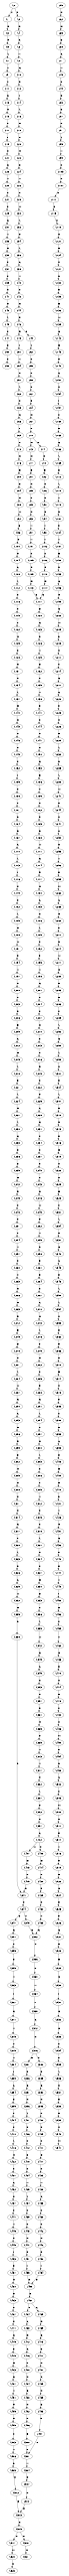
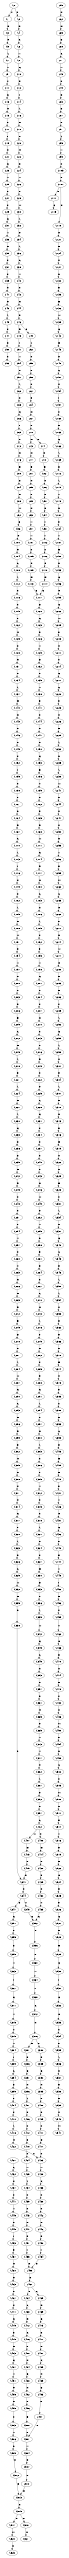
  strict digraph {
    S0
    S1
    S2
    S3
    S4
    S5
    S6
    S7
    S8
    S9
    S10
    S11
    S12
    S13
    S14
    S15
    S16
    S17
    S18
    S19
    S20
    S21
    S22
    S23
    S24
    S25
    S26
    S27
    S28
    S29
    S30
    S31
    S32
    S33
    S34
    S35
    S36
    S37
    S38
    S39
    S40
    S41
    S42
    S43
    S44
    S45
    S46
    S47
    S48
    S49
    S50
    S51
    S52
    S53
    S54
    S55
    S57
    S58
    S60
    S61
    S59
    S62
    S63
    S64
    S65
    S66
    S67
    S68
    S69
    S70
    S71
    S72
    S73
    S74
    S75
    S76
    S77
    S78
    S79
    S80
    S81
    S82
    S83
    S84
    S85
    S86
    S87
    S88
    S89
    S90
    S91
    S92
    S93
    S94
    S95
    S96
    S97
    S98
    S99
    S100
    S101
    S102
    S103
    S104
    S105
    S106
    S107
    S108
    S109
    S110
    S111
    S112
    S113
    S114
    S115
    S116
    S117
    S118
    S119
    S120
    S121
    S122
    S123
    S124
    S125
    S126
    S127
    S128
    S129
    S130
    S131
    S132
    S133
    S134
    S135
    S136
    S137
    S138
    S139
    S140
    S141
    S142
    S143
    S144
    S145
    S146
    S147
    S148
    S149
    S150
    S151
    S152
    S153
    S154
    S155
    S156
    S157
    S158
    S159
    S160
    S161
    S162
    S163
    S164
    S165
    S166
    S167
    S168
    S169
    S170
    S171
    S172
    S173
    S174
    S175
    S176
    S177
    S178
    S179
    S180
    S181
    S182
    S183
    S184
    S185
    S186
    S187
    S188
    S189
    S190
    S191
    S192
    S193
    S194
    S195
    S196
    S197
    S198
    S199
    S200
    S201
    S202
    S203
    S204
    S205
    S206
    S207
    S208
    S209
    S210
    S211
    S212
    S213
    S214
    S215
    S216
    S217
    S218
    S219
    S220
    S221
    S222
    S223
    S224
    S225
    S226
    S227
    S228
    S229
    S230
    S231
    S232
    S233
    S234
    S235
    S236
    S237
    S238
    S239
    S240
    S241
    S242
    S243
    S244
    S245
    S246
    S247
    S248
    S249
    S250
    S251
    S252
    S253
    S254
    S255
    S256
    S257
    S258
    S259
    S260
    S261
    S262
    S263
    S264
    S265
    S266
    S267
    S268
    S269
    S270
    S271
    S272
    S273
    S274
    S275
    S276
    S277
    S278
    S279
    S280
    S281
    S282
    S283
    S284
    S285
    S286
    S287
    S288
    S289
    S290
    S291
    S292
    S293
    S294
    S295
    S296
    S297
    S298
    S299
    S300
    S301
    S302
    S303
    S304
    S305
    S306
    S307
    S308
    S309
    S310
    S311
    S312
    S313
    S314
    S315
    S316
    S317
    S318
    S319
    S320
    S321
    S322
    S323
    S324
    S325
    S326
    S327
    S328
    S329
    S330
    S331
    S332
    S333
    S334
    S335
    S336
    S337
    S338
    S339
    S340
    S341
    S342
    S343
    S344
    S345
    S346
    S347
    S348
    S349
    S350
    S351
    S352
    S353
    S354
    S355
    S356
    S357
    S358
    S359
    S360
    S361
    S362
    S363
    S364
    S365
    S366
    S367
    S368
    S369
    S370
    S371
    S372
    S373
    S374
    S375
    S376
    S377
    S378
    S379
    S380
    S381
    S382
    S383
    S384
    S385
    S386
    S387
    S388
    S389
    S390
    S391
    S392
    S393
    S394
    S395
    S396
    S397
    S398
    S399
    S400
    S401
    S402
    S403
    S404
    S405
    S406
    S407
    S408
    S409
    S410
    S411
    S412
    S413
    S414
    S415
    S416
    S417
    S418
    S419
    S420
    S421
    S422
    S423
    S424
    S425
    S426
    S427
    S428
    S429
    S430
    S431
    S432
    S433
    S434
    S435
    S436
    S437
    S438
    S439
    S440
    S441
    S442
    S443
    S444
    S445
    S446
    S447
    S448
    S449
    S450
    S451
    S452
    S453
    S454
    S455
    S456
    S457
    S458
    S459
    S460
    S461
    S462
    S463
    S464
    S465
    S466
    S467
    S468
    S469
    S470
    S471
    S472
    S473
    S474
    S475
    S476
    S477
    S478
    S479
    S480
    S481
    S482
    S483
    S484
    S485
    S486
    S487
    S488
    S489
    S490
    S491
    S492
    S493
    S494
    S495
    S496
    S497
    S498
    S499
    S500
    S501
    S502
    S503
    S504
    S505
    S506
    S507
    S508
    S509
    S510
    S511
    S512
    S513
    S514
    S515
    S516
    S517
    S518
    S519
    S520
    S521
    S522
    S523
    S524
    S525
    S526
    S527
    S528
    S529
    S530
    S531
    S532
    S533
    S534
    S535
    S536
    S537
    S538
    S539
    S540
    S541
    S0 -> S1 [label=Y]
    S0 -> S2 [label=L]
    S1 -> S3 [label=R]
    S2 -> S4 [label=R]
    S3 -> S5 [label=D]
    S4 -> S6 [label=G]
    S5 -> S7 [label=S]
    S6 -> S8 [label=V]
    S7 -> S9 [label=V]
    S8 -> S10 [label=G]
    S9 -> S11 [label=Y]
    S10 -> S12 [label=F]
    S11 -> S13 [label=G]
    S12 -> S14 [label=I]
    S13 -> S15 [label=M]
    S14 -> S16 [label=S]
    S15 -> S17 [label=L]
    S16 -> S18 [label=Q]
    S17 -> S19 [label=I]
    S18 -> S20 [label=F]
    S19 -> S21 [label=A]
    S20 -> S22 [label=M]
    S21 -> S23 [label=G]
    S22 -> S24 [label=D]
    S23 -> S25 [label=V]
    S24 -> S26 [label=V]
    S25 -> S27 [label=L]
    S26 -> S28 [label=L]
    S27 -> S29 [label=L]
    S28 -> S30 [label=W]
    S29 -> S31 [label=G]
    S30 -> S32 [label=S]
    S31 -> S33 [label=V]
    S32 -> S34 [label=D]
    S33 -> S35 [label=N]
    S34 -> S36 [label=S]
    S35 -> S37 [label=L]
    S36 -> S38 [label=C]
    S37 -> S39 [label=L]
    S38 -> S40 [label=V]
    S39 -> S41 [label=A]
    S40 -> S42 [label=L]
    S41 -> S43 [label=Q]
    S42 -> S44 [label=N]
    S43 -> S45 [label=S]
    S44 -> S46 [label=F]
    S45 -> S47 [label=L]
    S46 -> S48 [label=E]
    S46 -> S49 [label=Q]
    S47 -> S50 [label=D]
    S48 -> S51 [label=I]
    S49 -> S52 [label=S]
    S50 -> S53 [label=L]
    S51 -> S54 [label=V]
    S52 -> S55 [label=L]
    S54 -> S57 [label=F]
    S55 -> S58 [label=L]
    S57 -> S60 [label=S]
    S58 -> S61 [label=L]
    S60 -> S63 [label=T]
    S61 -> S64 [label=P]
    S59 -> S62 [label=A]
    S62 -> S65 [label=N]
    S63 -> S66 [label=G]
    S64 -> S67 [label=N]
    S65 -> S68 [label=E]
    S66 -> S69 [label=I]
    S67 -> S70 [label=F]
    S68 -> S71 [label=C]
    S69 -> S72 [label=T]
    S70 -> S73 [label=H]
    S70 -> S74 [label=R]
    S71 -> S75 [label=V]
    S72 -> S76 [label=N]
    S73 -> S77 [label=K]
    S74 -> S78 [label=K]
    S75 -> S79 [label=L]
    S76 -> S80 [label=E]
    S77 -> S81 [label=E]
    S78 -> S82 [label=E]
    S79 -> S83 [label=D]
    S80 -> S84 [label=F]
    S81 -> S85 [label=A]
    S82 -> S86 [label=A]
    S83 -> S87 [label=F]
    S84 -> S88 [label=E]
    S85 -> S89 [label=L]
    S86 -> S90 [label=L]
    S87 -> S91 [label=E]
    S88 -> S92 [label=W]
    S89 -> S93 [label=A]
    S90 -> S94 [label=P]
    S91 -> S95 [label=S]
    S92 -> S96 [label=G]
    S93 -> S97 [label=V]
    S94 -> S98 [label=V]
    S95 -> S99 [label=V]
    S96 -> S100 [label=D]
    S97 -> S101 [label=V]
    S98 -> S102 [label=V]
    S99 -> S103 [label=L]
    S100 -> S104 [label=Q]
    S101 -> S105 [label=L]
    S102 -> S106 [label=L]
    S103 -> S107 [label=T]
    S104 -> S108 [label=C]
    S105 -> S109 [label=Q]
    S106 -> S110 [label=Q]
    S107 -> S111 [label=L]
    S108 -> S112 [label=S]
    S109 -> S113 [label=H]
    S110 -> S114 [label=H]
    S111 -> S115 [label=G]
    S112 -> S116 [label=T]
    S113 -> S117 [label=G]
    S114 -> S117 [label=G]
-   S115 -> S118 [label=T]
+   S107 -> S118 [label=T]
    S116 -> S119 [label=L]
    S117 -> S120 [label=E]
    S118 -> S121 [label=K]
    S119 -> S122 [label=P]
    S120 -> S123 [label=G]
    S121 -> S124 [label=E]
    S122 -> S125 [label=M]
    S123 -> S126 [label=R]
    S124 -> S127 [label=T]
    S125 -> S128 [label=T]
    S126 -> S129 [label=V]
    S127 -> S130 [label=D]
    S128 -> S131 [label=N]
    S129 -> S132 [label=E]
    S130 -> S133 [label=F]
    S131 -> S134 [label=D]
    S132 -> S135 [label=T]
    S133 -> S136 [label=E]
    S134 -> S137 [label=S]
    S135 -> S138 [label=V]
    S136 -> S139 [label=W]
    S137 -> S140 [label=H]
    S138 -> S141 [label=F]
    S139 -> S142 [label=G]
    S140 -> S143 [label=N]
    S141 -> S144 [label=T]
    S142 -> S145 [label=H]
    S143 -> S146 [label=R]
    S144 -> S147 [label=R]
    S145 -> S148 [label=D]
    S146 -> S149 [label=F]
    S147 -> S150 [label=R]
    S148 -> S151 [label=C]
    S149 -> S152 [label=L]
    S150 -> S153 [label=G]
    S151 -> S154 [label=A]
    S152 -> S155 [label=I]
    S153 -> S156 [label=E]
    S154 -> S157 [label=I]
    S155 -> S158 [label=L]
    S156 -> S159 [label=Y]
    S157 -> S160 [label=L]
    S158 -> S161 [label=P]
    S159 -> S162 [label=D]
    S160 -> S163 [label=R]
    S161 -> S164 [label=D]
    S162 -> S165 [label=F]
    S163 -> S166 [label=G]
    S164 -> S167 [label=E]
    S165 -> S168 [label=E]
    S166 -> S169 [label=S]
    S167 -> S170 [label=C]
    S168 -> S171 [label=W]
    S169 -> S172 [label=F]
    S170 -> S173 [label=S]
    S171 -> S174 [label=G]
    S172 -> S175 [label=S]
    S173 -> S176 [label=I]
    S174 -> S177 [label=E]
    S175 -> S178 [label=V]
    S176 -> S179 [label=A]
    S177 -> S180 [label=K]
    S178 -> S181 [label=N]
    S179 -> S182 [label=T]
    S180 -> S183 [label=C]
    S181 -> S184 [label=P]
    S182 -> S185 [label=S]
    S183 -> S186 [label=A]
    S184 -> S187 [label=V]
    S185 -> S188 [label=N]
    S186 -> S189 [label=S]
    S187 -> S190 [label=E]
    S188 -> S191 [label=W]
    S189 -> S192 [label=L]
    S190 -> S193 [label=D]
    S191 -> S194 [label=D]
    S192 -> S195 [label=P]
    S193 -> S196 [label=G]
    S194 -> S197 [label=V]
    S195 -> S198 [label=V]
    S196 -> S199 [label=Q]
    S197 -> S200 [label=A]
    S198 -> S201 [label=G]
    S199 -> S202 [label=G]
    S200 -> S203 [label=Y]
    S201 -> S204 [label=T]
    S202 -> S205 [label=W]
    S203 -> S206 [label=R]
    S204 -> S207 [label=L]
    S205 -> S208 [label=P]
    S206 -> S209 [label=E]
    S207 -> S210 [label=N]
    S208 -> S211 [label=A]
    S209 -> S212 [label=C]
    S210 -> S213 [label=L]
    S211 -> S214 [label=L]
    S212 -> S215 [label=H]
    S213 -> S216 [label=T]
    S214 -> S217 [label=G]
    S215 -> S218 [label=S]
    S216 -> S219 [label=E]
    S217 -> S220 [label=C]
    S218 -> S221 [label=F]
    S219 -> S222 [label=T]
    S220 -> S223 [label=P]
    S221 -> S224 [label=S]
    S222 -> S225 [label=D]
    S223 -> S226 [label=A]
    S224 -> S227 [label=K]
    S225 -> S228 [label=C]
    S226 -> S229 [label=N]
    S227 -> S230 [label=S]
    S228 -> S231 [label=G]
    S229 -> S232 [label=S]
    S230 -> S233 [label=G]
    S231 -> S234 [label=L]
    S232 -> S235 [label=D]
    S233 -> S236 [label=D]
    S234 -> S237 [label=T]
    S235 -> S238 [label=S]
    S236 -> S239 [label=F]
    S237 -> S240 [label=T]
    S238 -> S241 [label=W]
    S239 -> S242 [label=H]
    S240 -> S243 [label=T]
    S241 -> S244 [label=T]
    S242 -> S245 [label=E]
    S243 -> S246 [label=N]
    S244 -> S247 [label=T]
    S245 -> S248 [label=L]
    S246 -> S249 [label=W]
    S247 -> S250 [label=T]
    S248 -> S251 [label=L]
    S249 -> S252 [label=D]
    S250 -> S253 [label=N]
    S251 -> S254 [label=P]
    S252 -> S255 [label=V]
    S253 -> S256 [label=V]
    S254 -> S257 [label=V]
    S255 -> S258 [label=D]
    S256 -> S259 [label=R]
    S257 -> S260 [label=T]
    S258 -> S261 [label=F]
    S259 -> S262 [label=M]
    S260 -> S263 [label=Y]
    S261 -> S264 [label=R]
    S262 -> S265 [label=C]
    S263 -> S266 [label=N]
    S264 -> S267 [label=T]
    S265 -> S268 [label=Q]
    S266 -> S269 [label=K]
    S267 -> S270 [label=C]
    S268 -> S271 [label=L]
    S269 -> S272 [label=E]
    S270 -> S273 [label=K]
    S271 -> S274 [label=N]
    S272 -> S275 [label=E]
    S273 -> S276 [label=S]
    S274 -> S277 [label=W]
    S275 -> S278 [label=E]
    S276 -> S279 [label=P]
    S277 -> S280 [label=Q]
    S278 -> S281 [label=R]
    S279 -> S282 [label=Q]
    S280 -> S283 [label=D]
    S281 -> S284 [label=S]
    S282 -> S285 [label=L]
    S283 -> S286 [label=E]
    S284 -> S287 [label=W]
    S285 -> S288 [label=R]
    S286 -> S289 [label=L]
    S287 -> S290 [label=G]
    S288 -> S291 [label=G]
    S289 -> S292 [label=S]
    S290 -> S293 [label=C]
    S291 -> S294 [label=S]
    S292 -> S295 [label=G]
    S293 -> S296 [label=K]
    S294 -> S297 [label=T]
    S295 -> S298 [label=S]
    S296 -> S299 [label=E]
    S297 -> S300 [label=N]
    S298 -> S301 [label=A]
    S299 -> S302 [label=R]
    S300 -> S303 [label=S]
    S301 -> S304 [label=R]
    S302 -> S305 [label=M]
    S303 -> S306 [label=L]
    S304 -> S307 [label=S]
    S305 -> S308 [label=E]
    S306 -> S309 [label=P]
    S307 -> S310 [label=R]
    S308 -> S311 [label=A]
    S309 -> S312 [label=V]
    S310 -> S313 [label=N]
    S311 -> S314 [label=A]
    S312 -> S315 [label=T]
    S313 -> S316 [label=R]
    S314 -> S317 [label=G]
    S315 -> S318 [label=L]
    S316 -> S319 [label=H]
    S317 -> S320 [label=P]
    S318 -> S321 [label=S]
    S319 -> S322 [label=A]
    S320 -> S323 [label=S]
    S321 -> S324 [label=R]
    S322 -> S325 [label=A]
    S323 -> S326 [label=R]
    S324 -> S327 [label=T]
    S325 -> S328 [label=E]
    S326 -> S329 [label=C]
    S327 -> S330 [label=H]
    S328 -> S331 [label=L]
    S329 -> S332 [label=W]
    S330 -> S333 [label=E]
    S331 -> S334 [label=S]
    S332 -> S335 [label=H]
    S333 -> S336 [label=L]
    S334 -> S337 [label=A]
    S335 -> S338 [label=D]
    S336 -> S339 [label=S]
    S337 -> S340 [label=G]
    S338 -> S341 [label=P]
    S339 -> S342 [label=W]
    S340 -> S343 [label=C]
    S341 -> S344 [label=T]
    S342 -> S345 [label=G]
    S343 -> S346 [label=R]
    S344 -> S347 [label=F]
    S344 -> S348 [label=Y]
    S345 -> S349 [label=C]
    S346 -> S350 [label=S]
    S347 -> S351 [label=G]
    S348 -> S352 [label=G]
    S349 -> S353 [label=A]
    S350 -> S354 [label=S]
    S351 -> S355 [label=L]
    S352 -> S356 [label=Q]
    S353 -> S357 [label=R]
    S354 -> S358 [label=T]
    S355 -> S359 [label=F]
    S356 -> S360 [label=F]
    S357 -> S361 [label=R]
    S358 -> S362 [label=R]
    S359 -> S363 [label=V]
    S360 -> S364 [label=V]
    S361 -> S365 [label=M]
    S362 -> S366 [label=R]
    S363 -> S367 [label=I]
    S364 -> S368 [label=I]
    S365 -> S369 [label=D]
    S366 -> S370 [label=T]
    S367 -> S371 [label=G]
    S368 -> S372 [label=G]
    S369 -> S373 [label=V]
    S370 -> S374 [label=E]
    S371 -> S375 [label=V]
    S372 -> S376 [label=A]
    S373 -> S377 [label=V]
    S374 -> S378 [label=T]
    S375 -> S379 [label=Y]
    S376 -> S380 [label=L]
    S376 -> S381 [label=F]
    S377 -> S382 [label=A]
    S378 -> S383 [label=P]
    S379 -> S384 [label=V]
    S380 -> S385 [label=F]
    S381 -> S386 [label=F]
    S382 -> S387 [label=S]
    S383 -> S388 [label=L]
    S384 -> S389 [label=I]
    S385 -> S390 [label=G]
    S386 -> S391 [label=G]
    S387 -> S392 [label=D]
    S388 -> S393 [label=R]
    S389 -> S394 [label=C]
    S390 -> S395 [label=A]
    S391 -> S396 [label=A]
    S392 -> S397 [label=R]
    S393 -> S398 [label=C]
    S394 -> S399 [label=F]
    S395 -> S400 [label=F]
    S396 -> S401 [label=S]
    S397 -> S402 [label=C]
    S398 -> S403 [label=R]
    S399 -> S404 [label=P]
    S400 -> S405 [label=T]
    S401 -> S406 [label=T]
    S402 -> S407 [label=W]
    S402 -> S408 [label=L]
    S403 -> S409 [label=H]
    S404 -> S410 [label=L]
    S405 -> S411 [label=L]
    S406 -> S412 [label=L]
    S407 -> S413 [label=H]
    S408 -> S414 [label=H]
    S409 -> S415 [label=E]
    S410 -> S416 [label=S]
    S411 -> S417 [label=Q]
    S412 -> S418 [label=P]
    S413 -> S419 [label=D]
    S414 -> S420 [label=D]
    S415 -> S421 [label=P]
    S416 -> S422 [label=M]
    S417 -> S423 [label=L]
    S418 -> S424 [label=L]
    S419 -> S341 [label=P]
    S420 -> S425 [label=P]
    S421 -> S426 [label=V]
-   S422 -> S427 [label=L]
+   S422 -> S423 [label=L]
    S423 -> S428 [label=V]
    S424 -> S429 [label=V]
    S425 -> S430 [label=T]
    S426 -> S431 [label=Q]
    S427 -> S432 [label=C]
    S428 -> S433 [label=G]
    S429 -> S434 [label=S]
    S430 -> S435 [label=Y]
    S431 -> S436 [label=G]
    S432 -> S437 [label=A]
    S433 -> S438 [label=L]
    S434 -> S439 [label=L]
    S435 -> S352 [label=G]
    S436 -> S440 [label=L]
    S437 -> S441 [label=L]
    S438 -> S442 [label=L]
    S439 -> S443 [label=L]
    S440 -> S444 [label=F]
    S441 -> S445 [label=V]
    S442 -> S446 [label=A]
    S443 -> S447 [label=A]
    S444 -> S448 [label=V]
    S445 -> S449 [label=F]
    S446 -> S450 [label=F]
    S447 -> S451 [label=F]
    S448 -> S452 [label=I]
    S449 -> S453 [label=I]
    S450 -> S454 [label=I]
    S451 -> S455 [label=I]
    S452 -> S456 [label=N]
    S453 -> S457 [label=R]
    S454 -> S458 [label=R]
    S455 -> S458 [label=R]
    S456 -> S459 [label=L]
    S457 -> S460 [label=K]
    S458 -> S461 [label=K]
    S459 -> S462 [label=Y]
    S460 -> S463 [label=Q]
    S461 -> S464 [label=Q]
    S461 -> S465 [label=C]
    S462 -> S466 [label=Q]
    S463 -> S467 [label=F]
    S464 -> S468 [label=C]
    S465 -> S469 [label=R]
    S466 -> S470 [label=F]
    S467 -> S471 [label=A]
    S468 -> S472 [label=R]
    S469 -> S473 [label=G]
    S470 -> S474 [label=A]
    S471 -> S475 [label=G]
    S472 -> S476 [label=G]
    S473 -> S477 [label=F]
    S474 -> S478 [label=F]
    S475 -> S479 [label=F]
    S476 -> S480 [label=L]
    S477 -> S481 [label=A]
    S478 -> S482 [label=L]
    S479 -> S483 [label=K]
    S480 -> S484 [label=A]
    S481 -> S485 [label=G]
    S482 -> S486 [label=T]
    S483 -> S487 [label=G]
    S484 -> S488 [label=G]
    S485 -> S489 [label=A]
    S486 -> S490 [label=M]
    S487 -> S491 [label=V]
    S488 -> S492 [label=A]
    S489 -> S493 [label=E]
    S490 -> S494 [label=P]
    S491 -> S495 [label=Q]
    S492 -> S496 [label=E]
    S493 -> S497 [label=E]
    S494 -> S498 [label=D]
    S495 -> S499 [label=E]
    S496 -> S500 [label=E]
    S497 -> S501 [label=L]
    S498 -> S502 [label=C]
    S499 -> S503 [label=L]
    S500 -> S501 [label=L]
    S501 -> S504 [label=V]
    S502 -> S505 [label=L]
    S503 -> S506 [label=V]
    S504 -> S507 [label=D]
    S505 -> S508 [label=M]
    S506 -> S509 [label=D]
    S507 -> S510 [label=D]
    S508 -> S511 [label=A]
    S509 -> S512 [label=D]
    S510 -> S513 [label=F]
    S511 -> S514 [label=F]
    S512 -> S513 [label=F]
    S513 -> S515 [label=T]
    S514 -> S516 [label=V]
    S515 -> S517 [label=T]
    S515 -> S518 [label=A]
    S516 -> S519 [label=R]
    S517 -> S520 [label=M]
    S518 -> S521 [label=M]
    S519 -> S522 [label=H]
    S520 -> S523 [label=K]
    S522 -> S524 [label=Q]
    S524 -> S525 [label=F]
    S525 -> S526 [label=P]
    S526 -> S527 [label=G]
    S527 -> S528 [label=F]
    S528 -> S529 [label=E]
    S529 -> S530 [label=G]
    S530 -> S531 [label=I]
    S531 -> S532 [label=G]
    S532 -> S533 [label=Q]
    S533 -> S534 [label=L]
    S534 -> S535 [label=L]
    S535 -> S536 [label=S]
    S536 -> S537 [label=D]
    S537 -> S538 [label=F]
    S538 -> S539 [label=D]
    S539 -> S540 [label=A]
    S540 -> S541 [label=M]
  }
